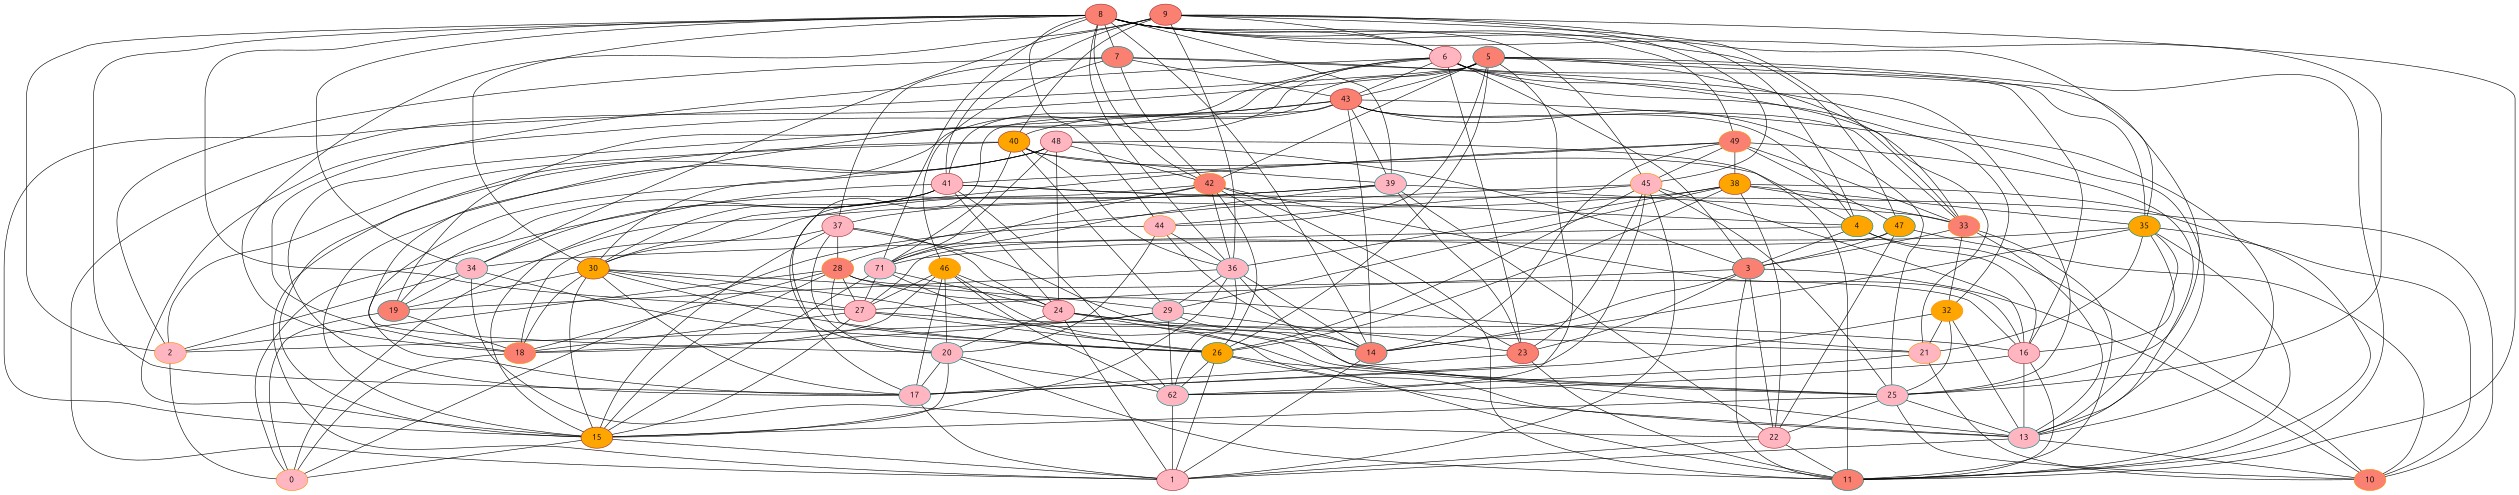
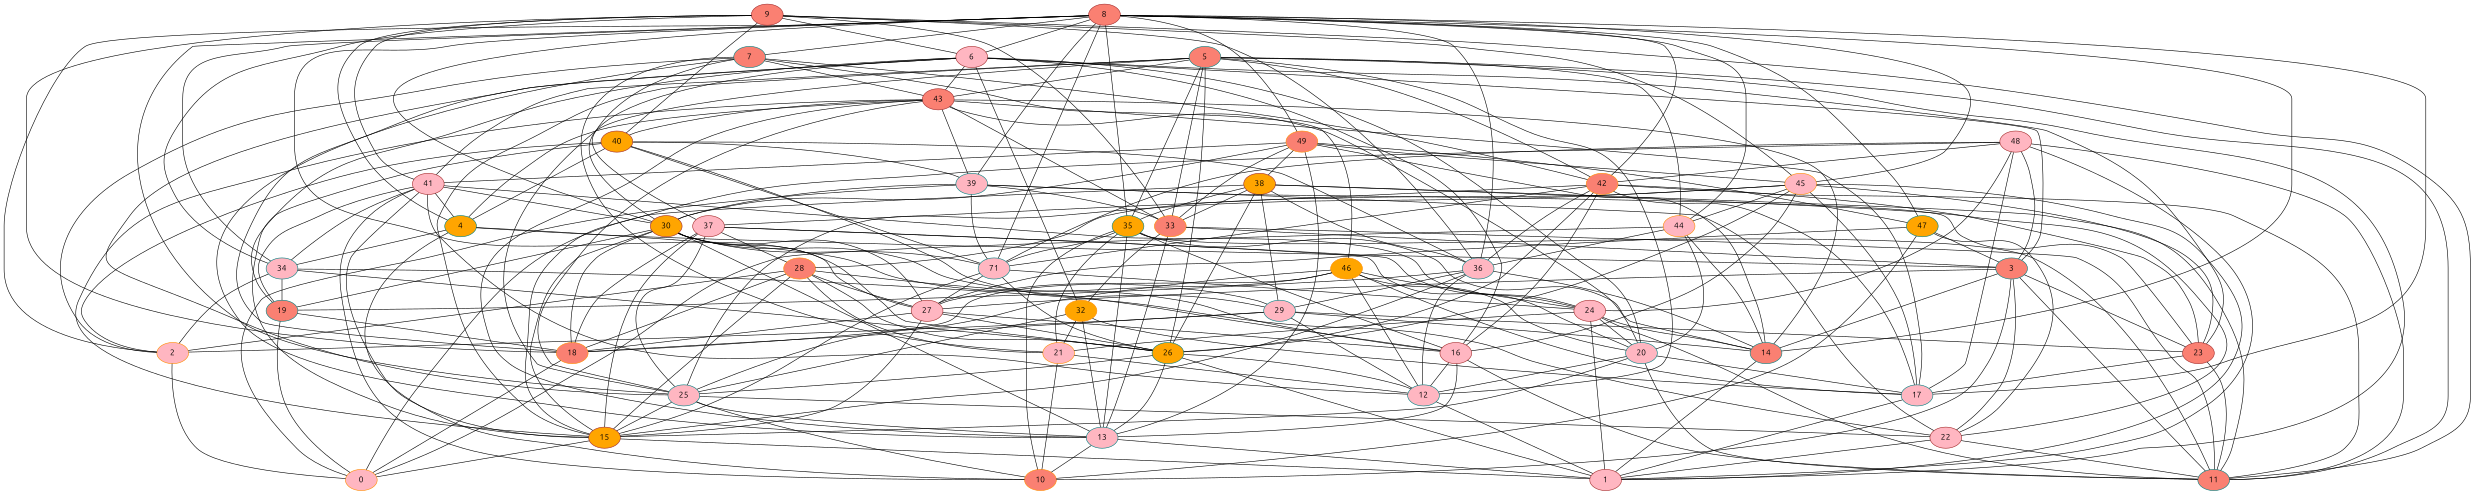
  digraph {
    fontname=Ubuntu
    node [color=teal fillcolor=lightpink fontname=Ubuntu style=filled]
    edge [color=black dir=none fontname=Ubuntu]
    33 [color=darkorange fillcolor=salmon]
    32 [color=darkorange fillcolor=orange]
    11 [fillcolor=salmon]
    13
    3 [fillcolor=salmon]
    17
    25
    21 [color=darkorange]
    34
    2 [color=darkorange]
    22 [color=brown]
    26 [fillcolor=orange]
    19 [fillcolor=salmon]
    0 [color=darkorange]
    36
-   12 [label=62]
+   12
    29
    15 [color=brown fillcolor=orange]
    14 [fillcolor=salmon]
    1 [color=brown]
    18 [color=darkorange fillcolor=salmon]
    23 [color=brown fillcolor=salmon]
    38 [color=brown fillcolor=orange]
    35 [fillcolor=orange]
    n25 [label=71]
    16 [color=brown]
    10 [color=darkorange fillcolor=salmon]
    48 [color=brown]
    24 [color=brown]
    42 [color=darkorange fillcolor=salmon]
    37 [color=brown]
    20
    28 [color=darkorange fillcolor=salmon]
    8 [color=brown fillcolor=salmon]
    7 [fillcolor=salmon]
    49 [color=darkorange fillcolor=salmon]
    30 [color=brown fillcolor=orange]
    27 [color=brown]
    44 [color=darkorange]
    45 [color=darkorange]
    39
    47 [fillcolor=orange]
    6 [color=brown]
    43 [color=brown fillcolor=salmon]
    46 [color=darkorange fillcolor=orange]
    41 [color=brown]
    4 [fillcolor=orange]
    9 [color=brown fillcolor=salmon]
    40 [color=brown fillcolor=orange]
    5 [fillcolor=salmon]
    subgraph sub_1 {
      33
      32
      11
      13
      3
      17
      25
      21
      34
      2
      22
      26
      19
      0
      36
      12
      29
      15
      14
      1
      18
      23
      38
      35
      n25
      16
      10
      48
      24
      42
      37
      20
      28
      8
      7
      49
      30
      27
      44
      45
      39
      47
      6
      43
      46
      41
      4
      9
      40
      5
    }
    33 -> 32
    33 -> 11
    33 -> 13
    33 -> 3
    32 -> 13
    32 -> 17
    32 -> 25
    32 -> 21
    13 -> 1
    13 -> 10
    3 -> 11
    3 -> 22
    3 -> 14
    3 -> 23
    3 -> 10
    3 -> 27
    17 -> 1
    25 -> 13
    25 -> 22
    25 -> 15
    25 -> 10
    21 -> 12
    21 -> 10
    34 -> 2
    34 -> 22
    34 -> 26
    34 -> 19
    2 -> 0
    22 -> 11
    22 -> 1
    26 -> 13
    26 -> 25
    26 -> 12
    26 -> 1
    19 -> 0
    19 -> 18
-   36 -> 13
    36 -> 19
    36 -> 12
    36 -> 29
    36 -> 15
    36 -> 14
    12 -> 1
    29 -> 2
    29 -> 12
    29 -> 14
    29 -> 18
    29 -> 23
    15 -> 0
    15 -> 1
    14 -> 1
    18 -> 0
    23 -> 11
    23 -> 17
    38 -> 33
    38 -> 11
    38 -> 22
    38 -> 26
    38 -> 0
    38 -> 36
    38 -> 29
    38 -> 35
    35 -> 11
    35 -> 13
    35 -> 21
    35 -> 14
    35 -> n25
    35 -> 16
    35 -> 10
    n25 -> 26
    n25 -> 15
    n25 -> 24
    n25 -> 27
    16 -> 11
    16 -> 13
    16 -> 12
    48 -> 11
    48 -> 3
    48 -> 17
    48 -> 15
    48 -> 1
    48 -> n25
    48 -> 24
    48 -> 42
    24 -> 11
    24 -> 21
    24 -> 14
    24 -> 1
    24 -> 20
    42 -> 11
    42 -> 17
    42 -> 26
    42 -> 36
    42 -> 23
    42 -> n25
    42 -> 16
    42 -> 37
    37 -> 25
    37 -> 15
    37 -> 18
    37 -> 24
    37 -> 20
    37 -> 28
    20 -> 11
    20 -> 17
    20 -> 12
    20 -> 15
    28 -> 21
    28 -> 2
    28 -> 26
    28 -> 15
    28 -> 18
    28 -> 16
    28 -> 27
    8 -> 17
    8 -> 25
    8 -> 34
    8 -> 2
    8 -> 36
    8 -> 14
    8 -> 35
    8 -> n25
    8 -> 42
    8 -> 7
    8 -> 49
    8 -> 30
    8 -> 27
    8 -> 44
    8 -> 45
    8 -> 39
    8 -> 47
    8 -> 6
    7 -> 13
    7 -> 21
    7 -> 2
    7 -> 42
    7 -> 37
    7 -> 43
    7 -> 46
    49 -> 33
    49 -> 13
    49 -> 14
    49 -> 38
    49 -> 30
    49 -> 45
    49 -> 47
    49 -> 41
    30 -> 13
-   30 -> 17
+   30 -> n25
    30 -> 26
    30 -> 19
    30 -> 29
    30 -> 15
    30 -> 18
    30 -> 27
    27 -> 26
    27 -> 15
    27 -> 18
    27 -> 16
    44 -> 0
    44 -> 36
    44 -> 14
    44 -> 20
    45 -> 17
    45 -> 25
    45 -> 26
    45 -> 1
    45 -> 23
    45 -> 16
    45 -> 28
    45 -> 44
    39 -> 33
    39 -> 22
    39 -> 0
    39 -> 23
    39 -> n25
    39 -> 30
    47 -> 3
    47 -> 22
    47 -> 10
    47 -> 27
    6 -> 32
    6 -> 3
    6 -> 25
    6 -> 19
    6 -> 18
    6 -> 23
    6 -> 16
    6 -> 20
    6 -> 30
    6 -> 43
    43 -> 33
    43 -> 13
    43 -> 17
    43 -> 25
    43 -> 15
    43 -> 14
    43 -> 20
    43 -> 39
    43 -> 4
    43 -> 40
    46 -> 17
    46 -> 25
    46 -> 12
    46 -> 18
    46 -> 24
    46 -> 20
    46 -> 27
    41 -> 34
    41 -> 19
    41 -> 12
    41 -> 15
    41 -> 10
    41 -> 24
    41 -> 30
    41 -> 4
    4 -> 3
    4 -> 34
    4 -> 16
    4 -> 10
    9 -> 33
    9 -> 11
    9 -> 34
    9 -> 36
    9 -> 18
    9 -> 45
    9 -> 6
    9 -> 41
    9 -> 4
    9 -> 40
    40 -> 2
    40 -> 36
    40 -> 29
    40 -> 15
    40 -> n25
    40 -> 39
    40 -> 4
    5 -> 33
    5 -> 11
    5 -> 25
    5 -> 26
    5 -> 12
    5 -> 15
    5 -> 1
    5 -> 35
    5 -> 42
    5 -> 44
    5 -> 43
    5 -> 41
  }
